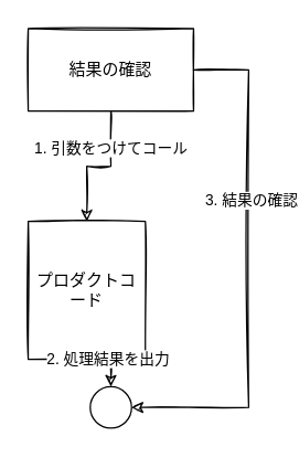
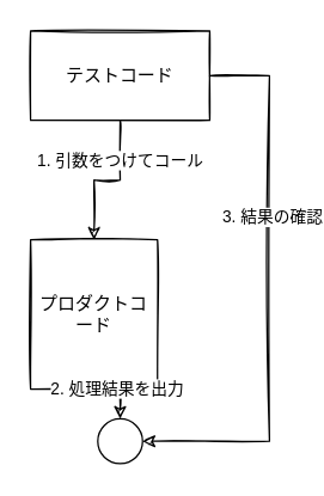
  <mxCell id="0" />
  <mxCell id="1" parent="0" />
  <mxCell id="2" style="edgeStyle=orthogonalEdgeStyle;rounded=0;orthogonalLoop=1;jettySize=auto;html=1;exitX=0.5;exitY=1;exitDx=0;exitDy=0;entryX=0.5;entryY=0;entryDx=0;entryDy=0;sketch=1;" parent="1" source="4" target="7" edge="1"><mxGeometry relative="1" as="geometry" /></mxCell>
  <mxCell id="3" value="1. 引数をつけてコール" style="edgeLabel;html=1;align=center;verticalAlign=middle;resizable=0;points=[];" parent="2" vertex="1" connectable="0"><mxGeometry x="-0.258" y="-1" relative="1" as="geometry"><mxPoint y="-10" as="offset" /></mxGeometry></mxCell>
- <mxCell id="4" value="結果の確認" style="rounded=0;whiteSpace=wrap;html=1;sketch=1;" parent="1" vertex="1"><mxGeometry x="20" y="20" width="120" height="60" as="geometry" /></mxCell>
+ <mxCell id="4" value="テストコード" style="rounded=0;whiteSpace=wrap;html=1;sketch=1;" parent="1" vertex="1"><mxGeometry x="20" y="20" width="120" height="60" as="geometry" /></mxCell>
  <mxCell id="5" style="edgeStyle=orthogonalEdgeStyle;rounded=0;orthogonalLoop=1;jettySize=auto;html=1;exitX=1;exitY=0.5;exitDx=0;exitDy=0;sketch=1;" parent="1" source="4" target="8" edge="1"><mxGeometry relative="1" as="geometry"><mxPoint x="130" y="280" as="targetPoint" /><Array as="points"><mxPoint x="180" y="50" /><mxPoint x="180" y="295" /></Array></mxGeometry></mxCell>
  <mxCell id="6" value="3. 結果の確認" style="edgeLabel;html=1;align=center;verticalAlign=middle;resizable=0;points=[];" parent="5" vertex="1" connectable="0"><mxGeometry x="-0.313" y="1" relative="1" as="geometry"><mxPoint y="7" as="offset" /></mxGeometry></mxCell>
  <mxCell id="7" value="プロダクトコード" style="rounded=0;whiteSpace=wrap;html=1;sketch=1;" parent="1" vertex="1"><mxGeometry x="20" y="160" width="85" height="100" as="geometry" /></mxCell>
  <mxCell id="8" value="" style="ellipse;whiteSpace=wrap;html=1;aspect=fixed;" parent="1" vertex="1"><mxGeometry x="65" y="280" width="30" height="30" as="geometry" /></mxCell>
  <mxCell id="9" style="edgeStyle=orthogonalEdgeStyle;rounded=0;orthogonalLoop=1;jettySize=auto;html=1;exitX=0.5;exitY=1;exitDx=0;exitDy=0;entryX=0.5;entryY=0;entryDx=0;entryDy=0;sketch=1;" parent="1" source="7" target="8" edge="1"><mxGeometry relative="1" as="geometry"><mxPoint x="90" y="90" as="sourcePoint" /><mxPoint x="90" y="170" as="targetPoint" /></mxGeometry></mxCell>
  <mxCell id="10" value="2. 処理結果を出力" style="edgeLabel;html=1;align=center;verticalAlign=middle;resizable=0;points=[];" parent="9" vertex="1" connectable="0"><mxGeometry x="-0.258" y="-1" relative="1" as="geometry"><mxPoint x="1" y="-2" as="offset" /></mxGeometry></mxCell>
